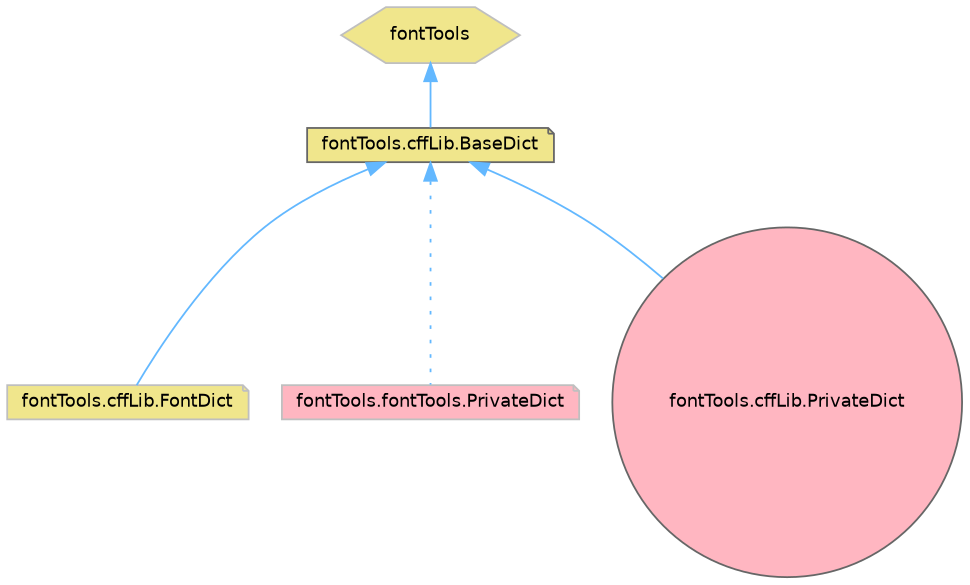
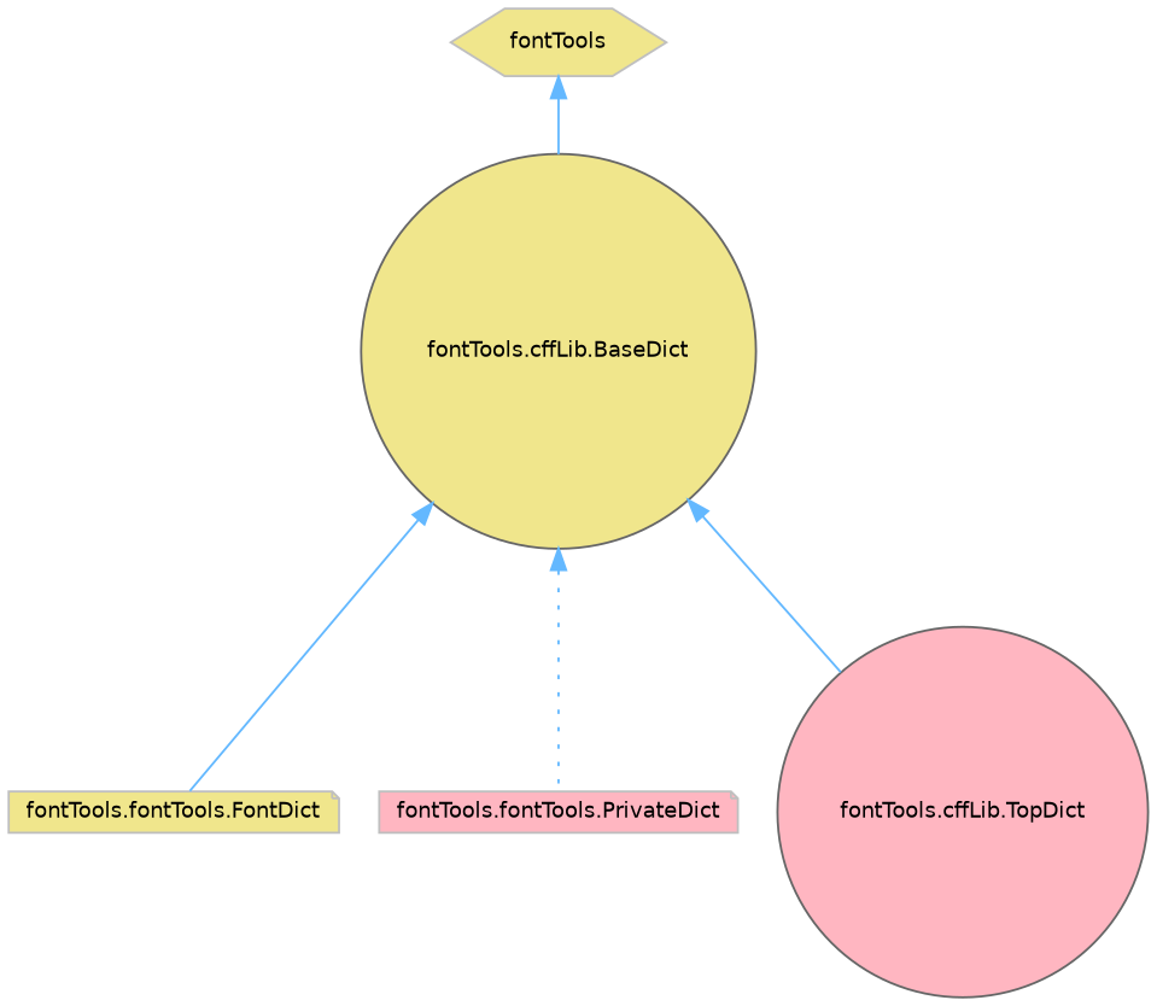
  digraph {
    node [color=grey75 fillcolor=khaki fontname=Helvetica fontsize=10 shape=circle style=filled]
    edge [color=steelblue1 dir=back fontname=Helvetica fontsize=10 labelfontname=Helvetica labelfontsize=10 style=solid]
-   n1 [color=gray40 fontcolor=black height=0.2 label="fontTools.cffLib.BaseDict" shape=note width=0.4]
-   n2 [height=0.2 label="fontTools.cffLib.FontDict" shape=note width=0.4]
+   n1 [color=gray40 fontcolor=black height=0.2 label="fontTools.cffLib.BaseDict" width=0.4]
+   n2 [height=0.2 label="fontTools.fontTools.FontDict" shape=note width=0.4]
    n3 [fillcolor=lightpink height=0.2 label="fontTools.fontTools.PrivateDict" shape=note width=0.4]
-   n4 [color=gray40 fillcolor=lightpink height=0.2 label="fontTools.cffLib.PrivateDict" width=0.4]
+   n4 [color=gray40 fillcolor=lightpink height=0.2 label="fontTools.cffLib.TopDict" width=0.4]
    n5 [height=0.2 label=fontTools shape=hexagon width=0.4]
    n1 -> n2
    n1 -> n3 [style=dotted]
    n1 -> n4
    n5 -> n1
  }
